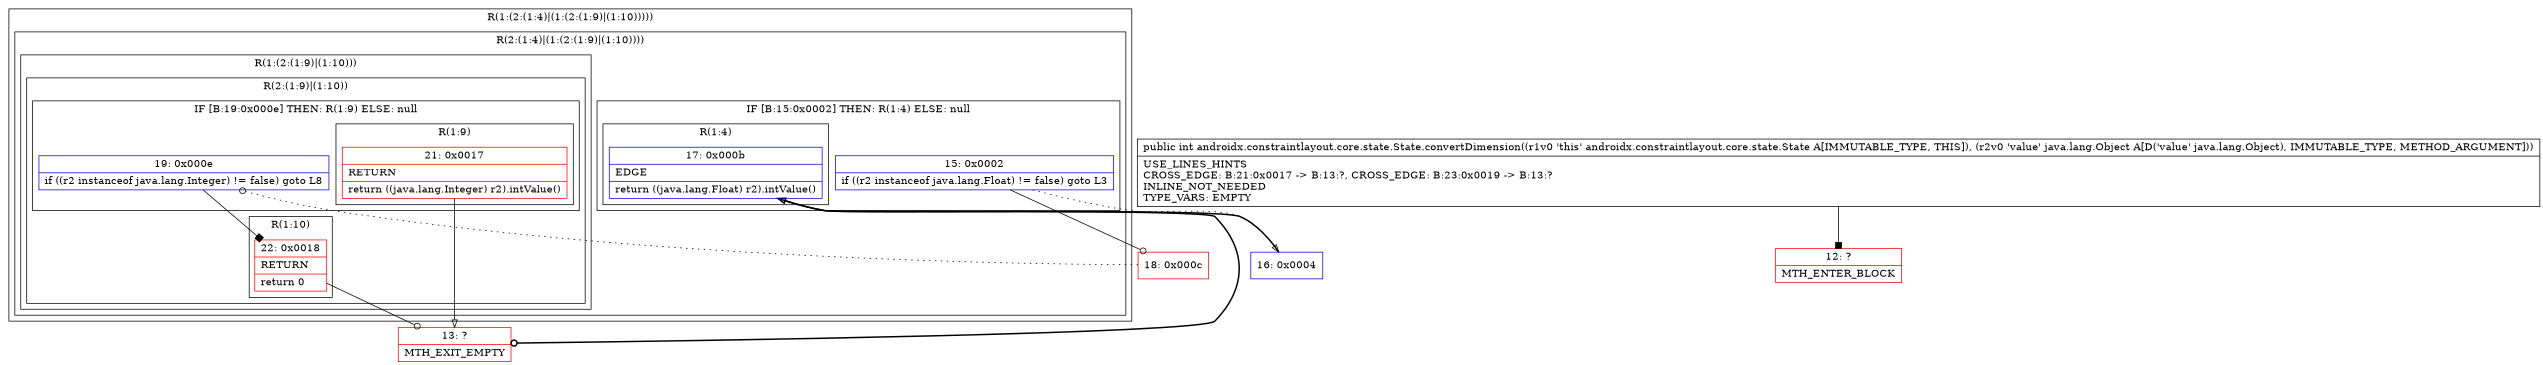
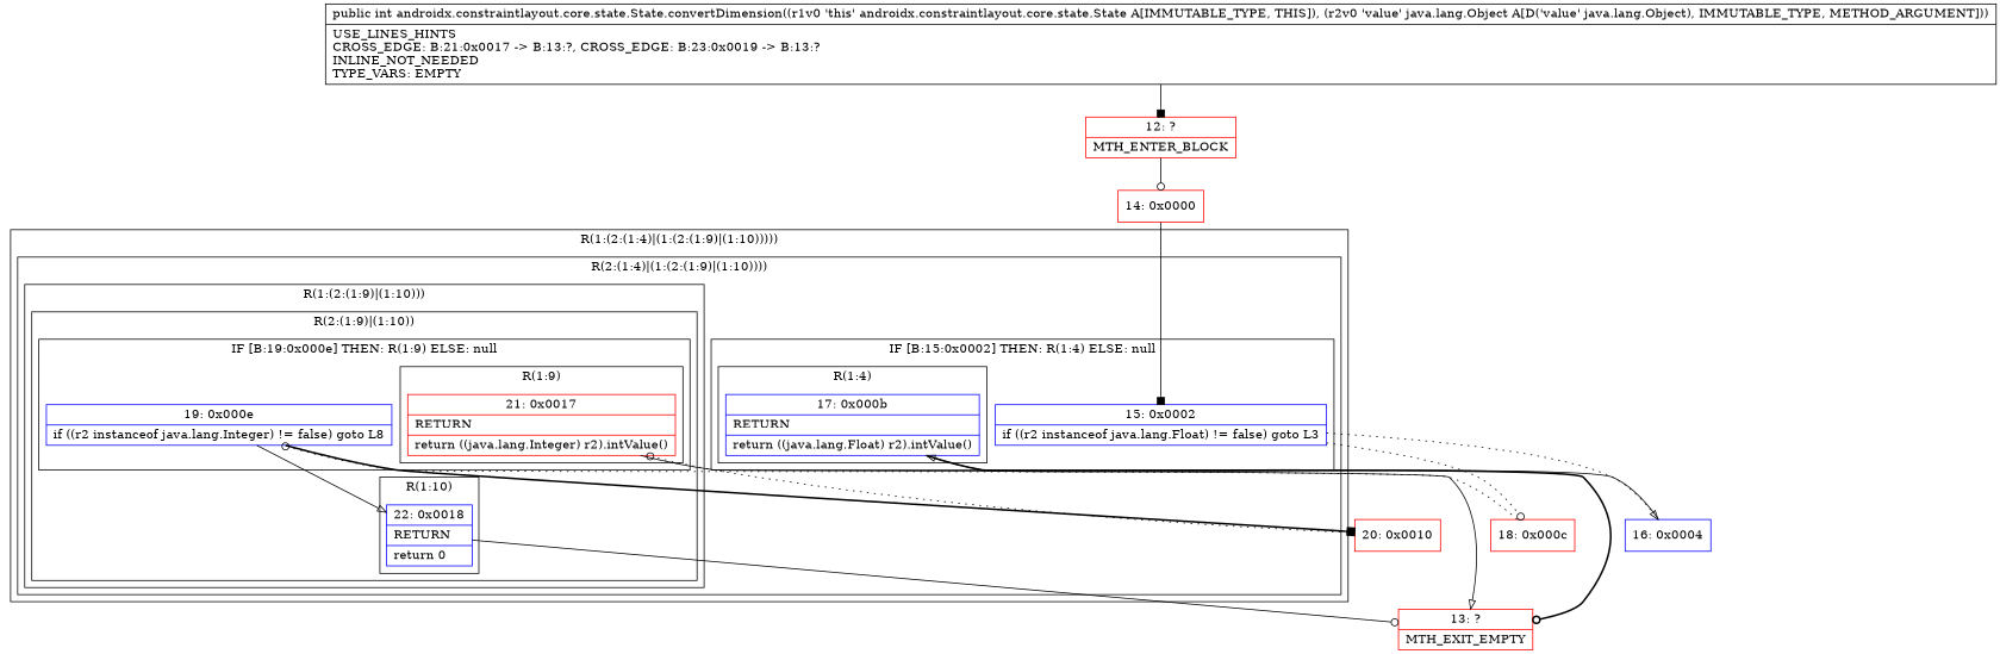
  digraph {
    node [color=red shape=record]
    edge [arrowhead=odot style=solid]
-   n1 [color=blue label="{17\:\ 0x000b|EDGE\l|return ((java.lang.Float) r2).intValue()\l}"]
+   n1 [color=blue label="{17\:\ 0x000b|RETURN\l|return ((java.lang.Float) r2).intValue()\l}"]
    n2 [color=blue label="{15\:\ 0x0002|if ((r2 instanceof java.lang.Float) != false) goto L3\l}"]
    n3 [label="{21\:\ 0x0017|RETURN\l|return ((java.lang.Integer) r2).intValue()\l}"]
    n4 [color=blue label="{19\:\ 0x000e|if ((r2 instanceof java.lang.Integer) != false) goto L8\l}"]
-   n5 [label="{22\:\ 0x0018|RETURN\l|return 0\l}"]
+   n5 [color=blue label="{22\:\ 0x0018|RETURN\l|return 0\l}"]
    n6 [label="{13\:\ ?|MTH_EXIT_EMPTY\l}"]
    n7 [color=blue label="{16\:\ 0x0004}"]
    n8 [label="{18\:\ 0x000c}"]
+   n9 [label="{20\:\ 0x0010}"]
    n10 [label="{12\:\ ?|MTH_ENTER_BLOCK\l}"]
+   n11 [label="{14\:\ 0x0000}"]
    n12 [label="{public int androidx.constraintlayout.core.state.State.convertDimension((r1v0 'this' androidx.constraintlayout.core.state.State A[IMMUTABLE_TYPE, THIS]), (r2v0 'value' java.lang.Object A[D('value' java.lang.Object), IMMUTABLE_TYPE, METHOD_ARGUMENT]))  | USE_LINES_HINTS\lCROSS_EDGE: B:21:0x0017 \-\> B:13:?, CROSS_EDGE: B:23:0x0019 \-\> B:13:?\lINLINE_NOT_NEEDED\lTYPE_VARS: EMPTY\l}" color=""]
    subgraph cluster_1 {
      label="R(1:(2:(1:4)|(1:(2:(1:9)|(1:10)))))"
      subgraph cluster_2 {
        label="R(2:(1:4)|(1:(2:(1:9)|(1:10))))"
        subgraph cluster_3 {
          label="IF [B:15:0x0002] THEN: R(1:4) ELSE: null"
          n2
          subgraph cluster_4 {
            label="R(1:4)"
            n1
          }
        }
        subgraph cluster_5 {
          label="R(1:(2:(1:9)|(1:10)))"
          subgraph cluster_6 {
            label="R(2:(1:9)|(1:10))"
            subgraph cluster_7 {
              label="IF [B:19:0x000e] THEN: R(1:9) ELSE: null"
              n4
              subgraph cluster_8 {
                label="R(1:9)"
                n3
              }
            }
            subgraph cluster_9 {
              label="R(1:10)"
              n5
            }
          }
        }
      }
    }
    n1 -> n6 [style=bold]
    n2 -> n7 [arrowhead=onormal style=dotted]
-   n2 -> n8
+   n2 -> n8 [style=dotted]
    n3 -> n6 [arrowhead=onormal]
-   n4 -> n5 [arrowhead=box]
+   n4 -> n5 [arrowhead=onormal]
+   n4 -> n9 [arrowhead=box style=bold]
    n5 -> n6
-   n7 -> n1 [arrowhead=onormal style=bold]
+   n7 -> n1 [arrowhead=onormal]
    n8 -> n4 [style=dotted]
+   n9 -> n3 [style=dotted]
+   n10 -> n11
+   n11 -> n2 [arrowhead=box]
    n12 -> n10 [arrowhead=box]
  }
